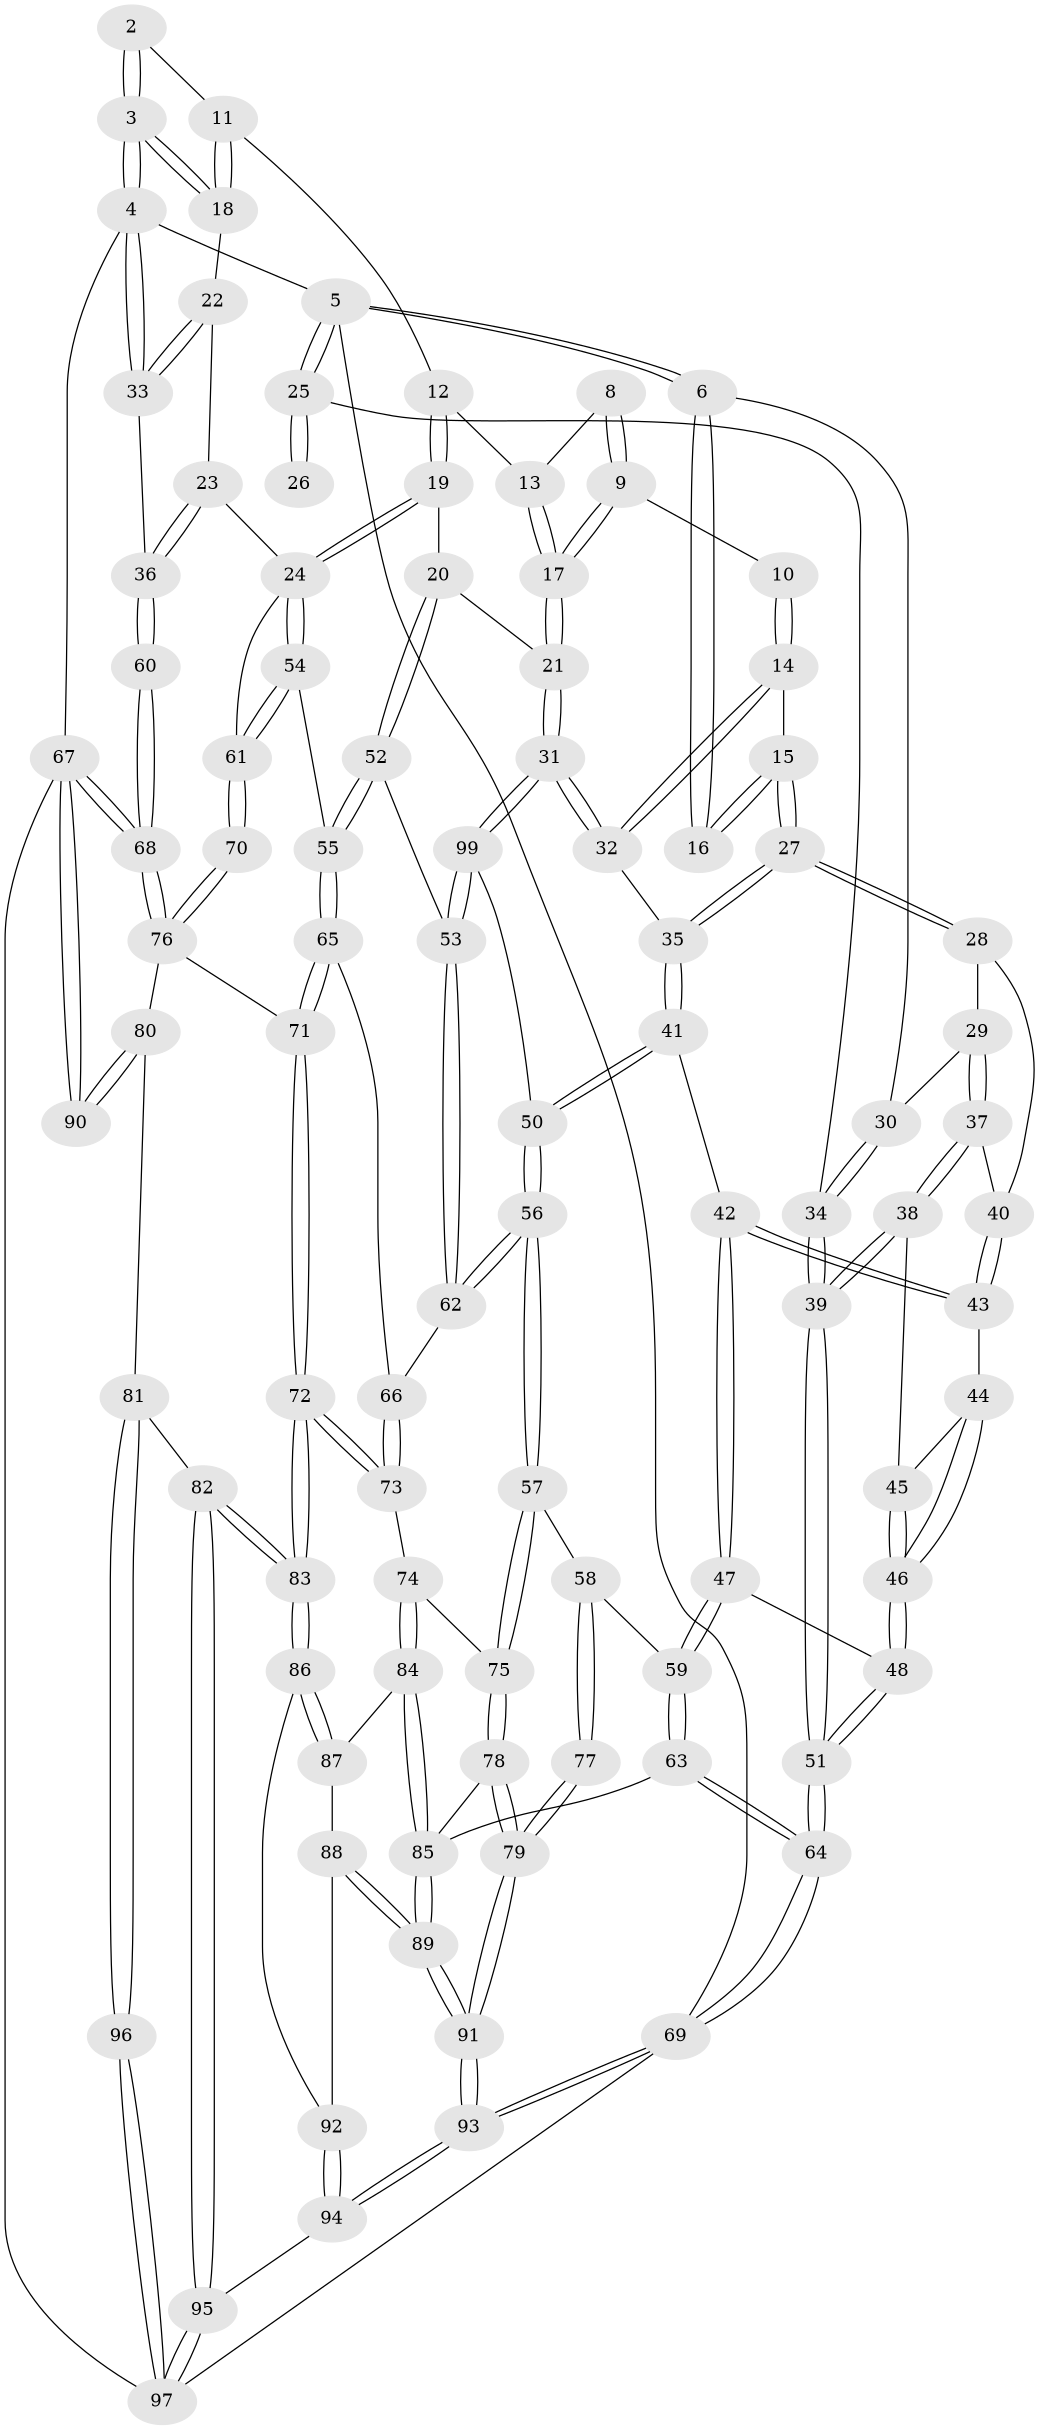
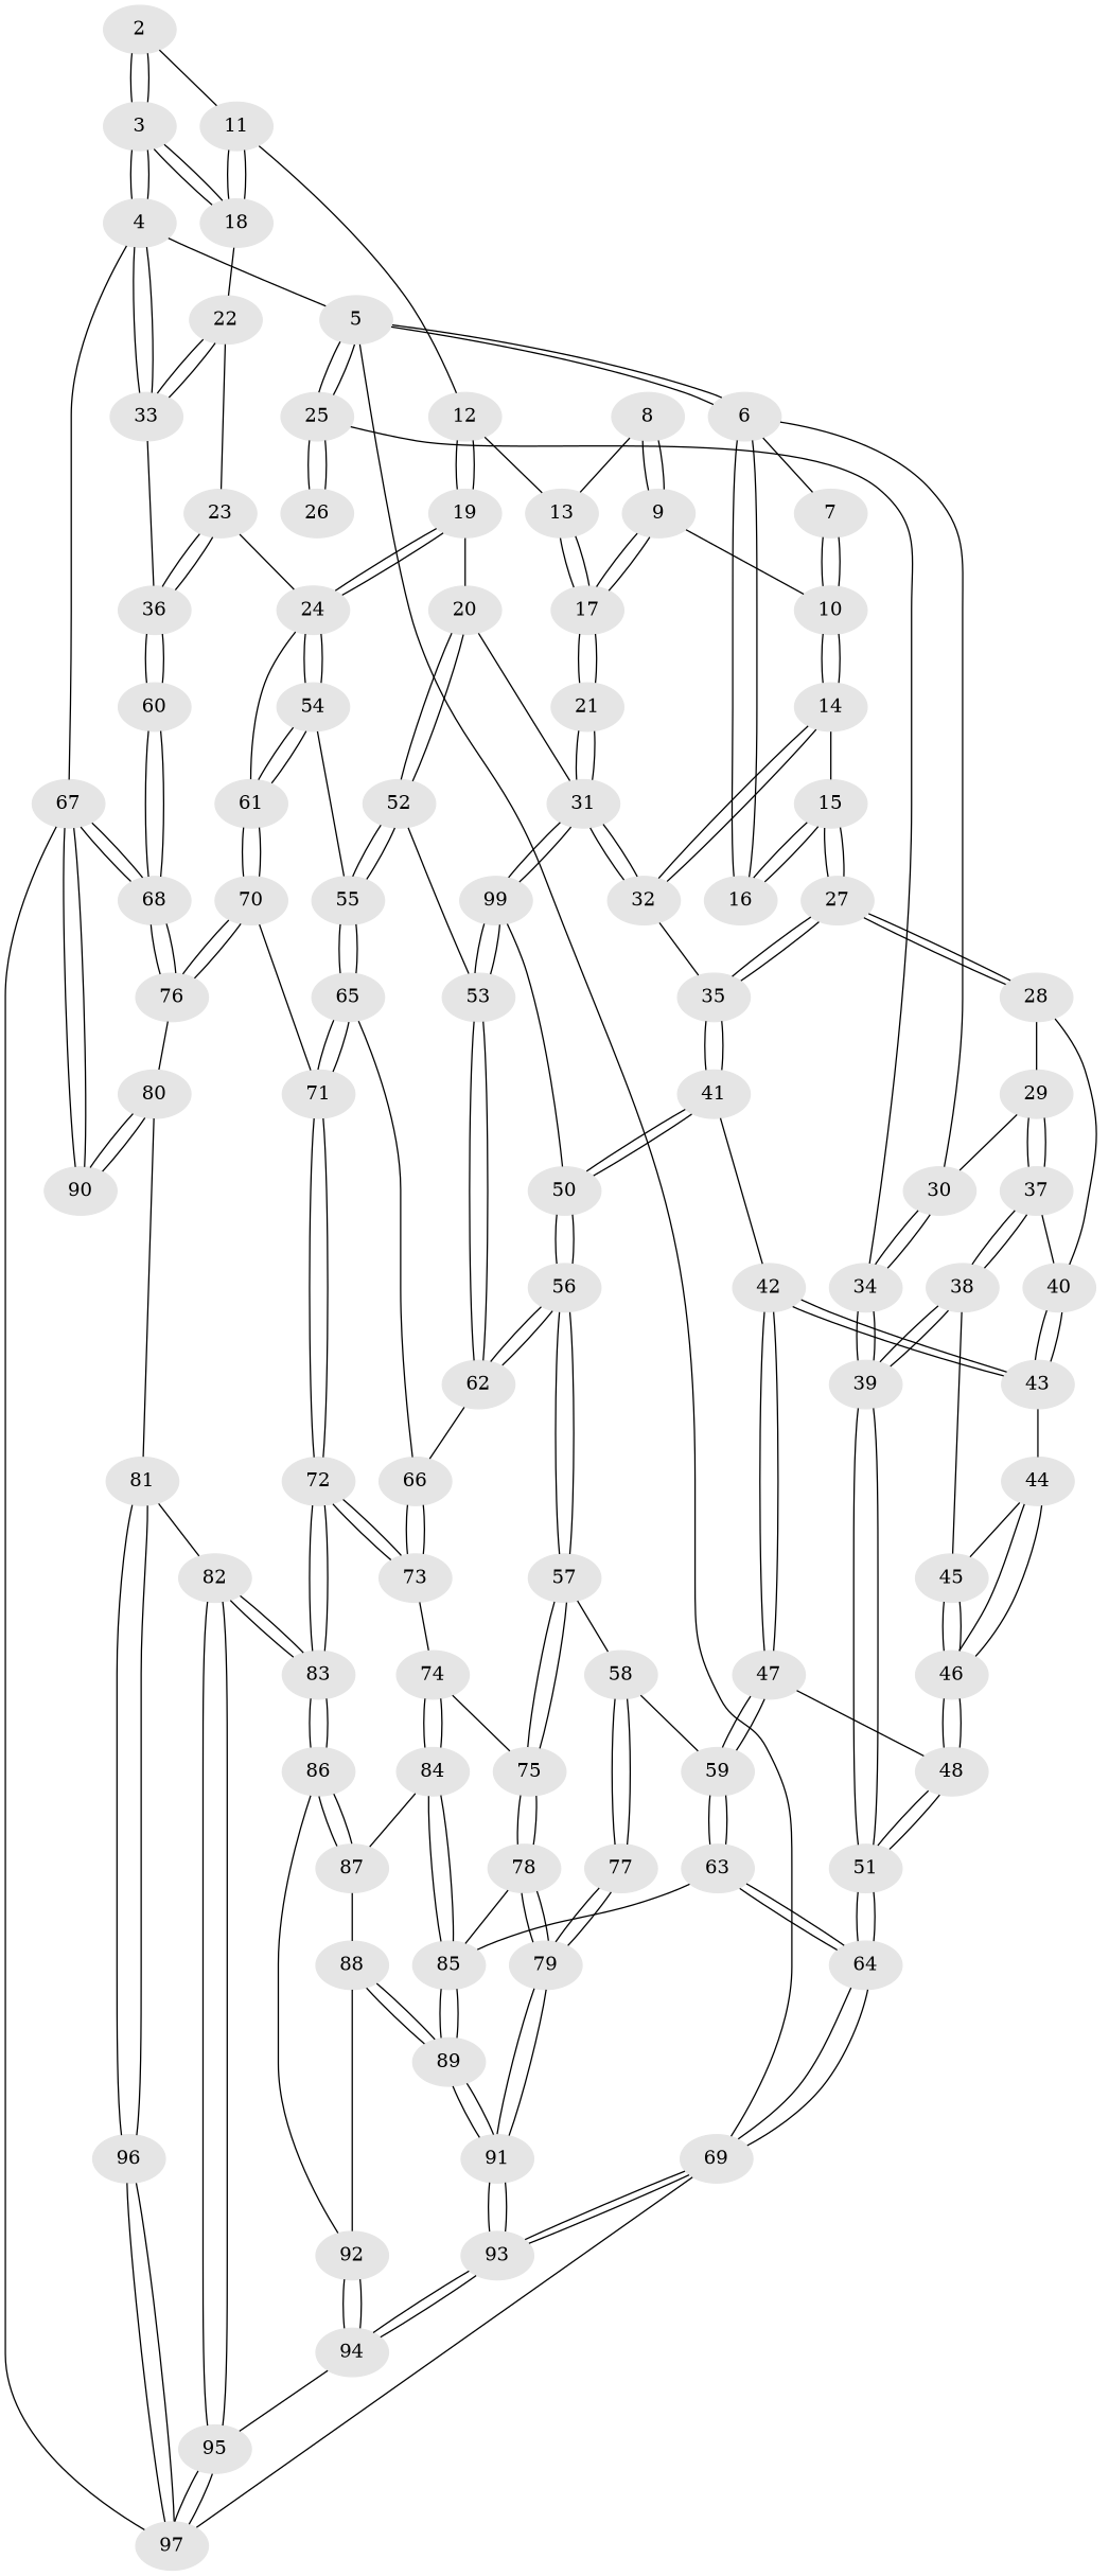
  graph {
    node [color=gray90 style=filled]
    2
    3
    11
    8
    9
    13
    4
    18
    12
    5
    33
    67
    22
    6
    25
    69
    36
    68
    90
    97
+   7
    16
    30
    26
    34
    93
    10
    14
    17
    21
    15
    32
    19
    20
    24
    27
    35
    28
    31
    23
    52
    54
    61
    53
    55
    n46 [label=99]
    60
    39
    29
    40
    41
    37
    43
    38
    50
    51
    42
    45
    46
    64
    44
    47
    56
    48
    59
    63
    62
    57
    65
    66
    70
    71
    58
    75
    77
    78
    79
    85
    76
    73
    72
    74
    80
    94
    83
    86
    84
    87
    81
    91
    89
    82
    96
    95
    92
    88
    2 -- 3
    2 -- 3
    2 -- 11
    3 -- 4
    3 -- 4
    3 -- 18
    3 -- 18
    11 -- 18
    11 -- 18
    11 -- 12
    8 -- 9
    8 -- 9
    8 -- 13
    9 -- 10
    9 -- 17
    9 -- 17
    13 -- 17
    13 -- 17
    4 -- 5
    4 -- 33
    4 -- 33
    4 -- 67
    18 -- 22
    12 -- 13
    12 -- 19
    12 -- 19
    5 -- 6
    5 -- 6
    5 -- 25
    5 -- 25
    5 -- 69
    33 -- 36
    67 -- 68
    67 -- 68
    67 -- 90
    67 -- 90
    67 -- 97
    22 -- 33
    22 -- 33
    22 -- 23
+   6 -- 7
    6 -- 16
    6 -- 16
    6 -- 30
    25 -- 26
    25 -- 26
    25 -- 34
    69 -- 97
    69 -- 93
    69 -- 93
    36 -- 60
    36 -- 60
    68 -- 76
    68 -- 76
+   7 -- 10
+   7 -- 10
    30 -- 34
    30 -- 34
    34 -- 39
    34 -- 39
    93 -- 94
    93 -- 94
    10 -- 14
    10 -- 14
    14 -- 15
    14 -- 32
    14 -- 32
    17 -- 21
    17 -- 21
    21 -- 31
    21 -- 31
    15 -- 16
    15 -- 16
    15 -- 27
    15 -- 27
    32 -- 35
    19 -- 20
    19 -- 24
    19 -- 24
-   20 -- 21
+   20 -- 31
    20 -- 52
    20 -- 52
    24 -- 54
    24 -- 54
    24 -- 61
    27 -- 35
    27 -- 35
    27 -- 28
    27 -- 28
    35 -- 41
    35 -- 41
    28 -- 29
    28 -- 40
    31 -- 32
    31 -- 32
    31 -- n46
    31 -- n46
    23 -- 36
    23 -- 36
    23 -- 24
    52 -- 53
    52 -- 55
    52 -- 55
    54 -- 61
    54 -- 61
    54 -- 55
    61 -- 70
    61 -- 70
    53 -- 62
    53 -- 62
    55 -- 65
    55 -- 65
    n46 -- 53
    n46 -- 53
    n46 -- 50
    60 -- 68
    60 -- 68
    39 -- 51
    39 -- 51
    29 -- 30
    29 -- 37
    29 -- 37
    40 -- 43
    40 -- 43
    41 -- 50
    41 -- 50
    41 -- 42
    37 -- 40
    37 -- 38
    37 -- 38
    43 -- 44
    38 -- 39
    38 -- 39
    38 -- 45
    50 -- 56
    50 -- 56
    51 -- 64
    51 -- 64
    42 -- 43
    42 -- 43
    42 -- 47
    42 -- 47
    45 -- 46
    45 -- 46
    46 -- 48
    46 -- 48
    64 -- 69
    64 -- 69
    44 -- 45
    44 -- 46
    44 -- 46
    47 -- 48
    47 -- 59
    47 -- 59
    56 -- 62
    56 -- 62
    56 -- 57
    56 -- 57
    48 -- 51
    48 -- 51
    59 -- 63
    59 -- 63
    63 -- 64
    63 -- 64
    63 -- 85
    62 -- 66
    57 -- 58
    57 -- 75
    57 -- 75
    65 -- 66
    65 -- 71
    65 -- 71
    66 -- 73
    66 -- 73
-   76 -- 71
+   70 -- 71
    70 -- 76
    70 -- 76
    71 -- 72
    71 -- 72
    58 -- 59
    58 -- 77
    58 -- 77
    75 -- 78
    75 -- 78
    77 -- 79
    77 -- 79
    78 -- 79
    78 -- 79
    78 -- 85
    79 -- 91
    79 -- 91
    85 -- 89
    85 -- 89
    76 -- 80
    73 -- 74
    72 -- 73
    72 -- 73
    72 -- 83
    72 -- 83
    74 -- 75
    74 -- 84
    74 -- 84
    80 -- 90
    80 -- 90
    80 -- 81
    94 -- 95
    83 -- 86
    83 -- 86
    86 -- 87
    86 -- 87
    86 -- 92
    84 -- 85
    84 -- 85
    84 -- 87
    87 -- 88
    81 -- 82
    81 -- 96
    81 -- 96
    91 -- 93
    91 -- 93
    89 -- 91
    89 -- 91
    82 -- 83
    82 -- 83
    82 -- 95
    82 -- 95
    96 -- 97
    96 -- 97
    95 -- 97
    95 -- 97
    92 -- 94
    92 -- 94
    88 -- 89
    88 -- 89
    88 -- 92
  }
